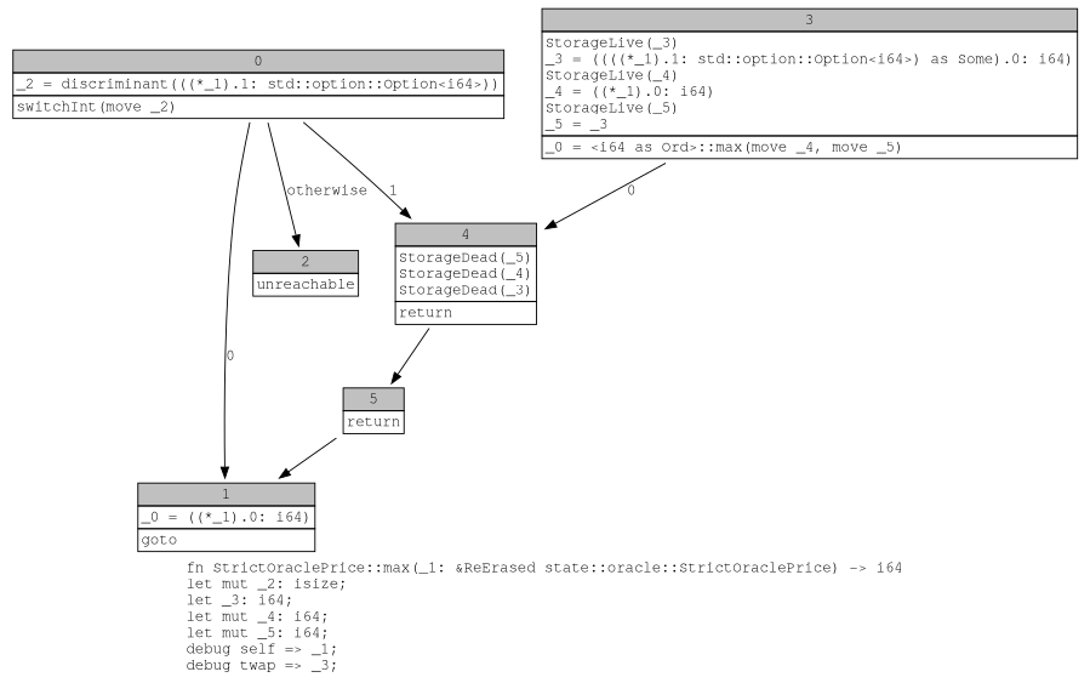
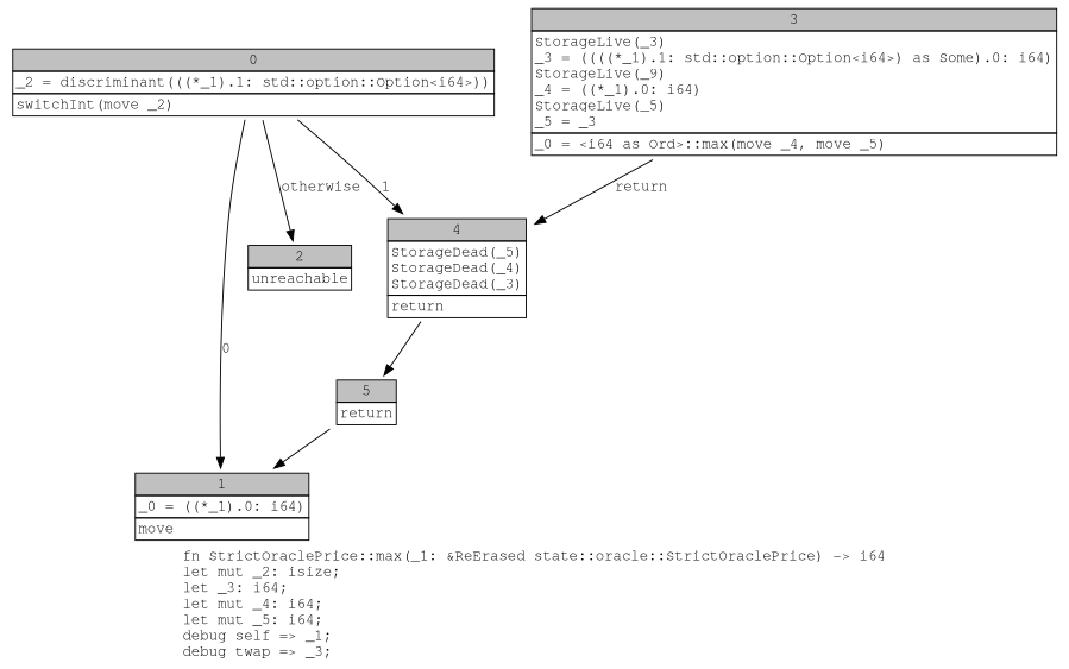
  digraph {
    fontname="Courier, monospace"
    label=<fn StrictOraclePrice::max(_1: &amp;ReErased state::oracle::StrictOraclePrice) -&gt; i64<br align="left"/>let mut _2: isize;<br align="left"/>let _3: i64;<br align="left"/>let mut _4: i64;<br align="left"/>let mut _5: i64;<br align="left"/>debug self =&gt; _1;<br align="left"/>debug twap =&gt; _3;<br align="left"/>>
    node [fontname="Courier, monospace" shape=none]
    edge [fontname="Courier, monospace"]
    n1 [label=<<table border="0" cellborder="1" cellspacing="0"><tr><td bgcolor="gray" align="center" colspan="1">0</td></tr><tr><td align="left" balign="left">_2 = discriminant(((*_1).1: std::option::Option&lt;i64&gt;))<br/></td></tr><tr><td align="left">switchInt(move _2)</td></tr></table>>]
-   n2 [label=<<table border="0" cellborder="1" cellspacing="0"><tr><td bgcolor="gray" align="center" colspan="1">1</td></tr><tr><td align="left" balign="left">_0 = ((*_1).0: i64)<br/></td></tr><tr><td align="left">goto</td></tr></table>>]
+   n2 [label=<<table border="0" cellborder="1" cellspacing="0"><tr><td bgcolor="gray" align="center" colspan="1">1</td></tr><tr><td align="left" balign="left">_0 = ((*_1).0: i64)<br/></td></tr><tr><td align="left">move</td></tr></table>>]
    n3 [label=<<table border="0" cellborder="1" cellspacing="0"><tr><td bgcolor="gray" align="center" colspan="1">2</td></tr><tr><td align="left">unreachable</td></tr></table>>]
    n4 [label=<<table border="0" cellborder="1" cellspacing="0"><tr><td bgcolor="gray" align="center" colspan="1">4</td></tr><tr><td align="left" balign="left">StorageDead(_5)<br/>StorageDead(_4)<br/>StorageDead(_3)<br/></td></tr><tr><td align="left">return</td></tr></table>>]
-   n5 [label=<<table border="0" cellborder="1" cellspacing="0"><tr><td bgcolor="gray" align="center" colspan="1">3</td></tr><tr><td align="left" balign="left">StorageLive(_3)<br/>_3 = ((((*_1).1: std::option::Option&lt;i64&gt;) as Some).0: i64)<br/>StorageLive(_4)<br/>_4 = ((*_1).0: i64)<br/>StorageLive(_5)<br/>_5 = _3<br/></td></tr><tr><td align="left">_0 = &lt;i64 as Ord&gt;::max(move _4, move _5)</td></tr></table>>]
+   n5 [label=<<table border="0" cellborder="1" cellspacing="0"><tr><td bgcolor="gray" align="center" colspan="1">3</td></tr><tr><td align="left" balign="left">StorageLive(_3)<br/>_3 = ((((*_1).1: std::option::Option&lt;i64&gt;) as Some).0: i64)<br/>StorageLive(_9)<br/>_4 = ((*_1).0: i64)<br/>StorageLive(_5)<br/>_5 = _3<br/></td></tr><tr><td align="left">_0 = &lt;i64 as Ord&gt;::max(move _4, move _5)</td></tr></table>>]
    n6 [label=<<table border="0" cellborder="1" cellspacing="0"><tr><td bgcolor="gray" align="center" colspan="1">5</td></tr><tr><td align="left">return</td></tr></table>>]
    n1 -> n2 [label=0]
    n1 -> n3 [label=otherwise]
    n1 -> n4 [label=1]
    n4 -> n6
-   n5 -> n4 [label=0]
+   n5 -> n4 [label=return]
    n6 -> n2
  }
